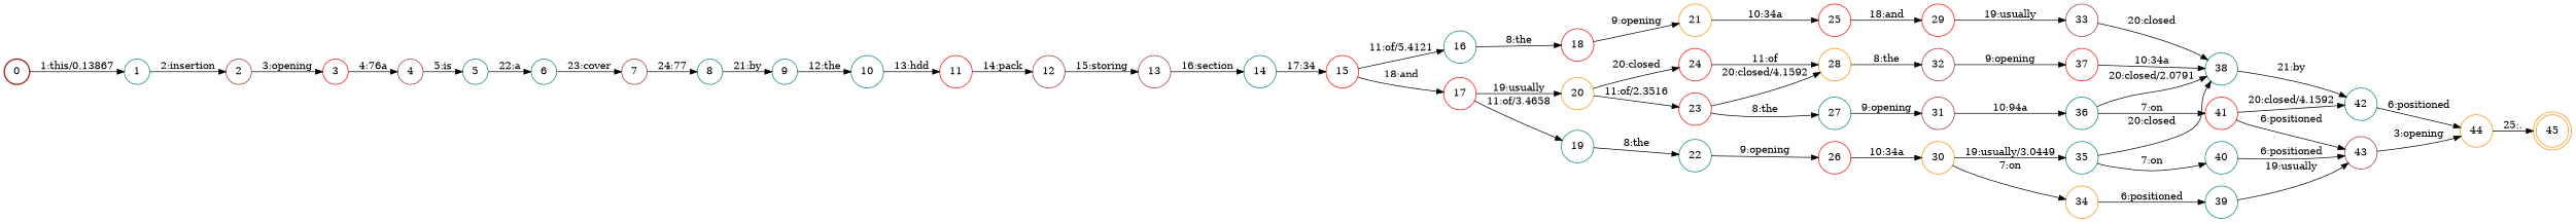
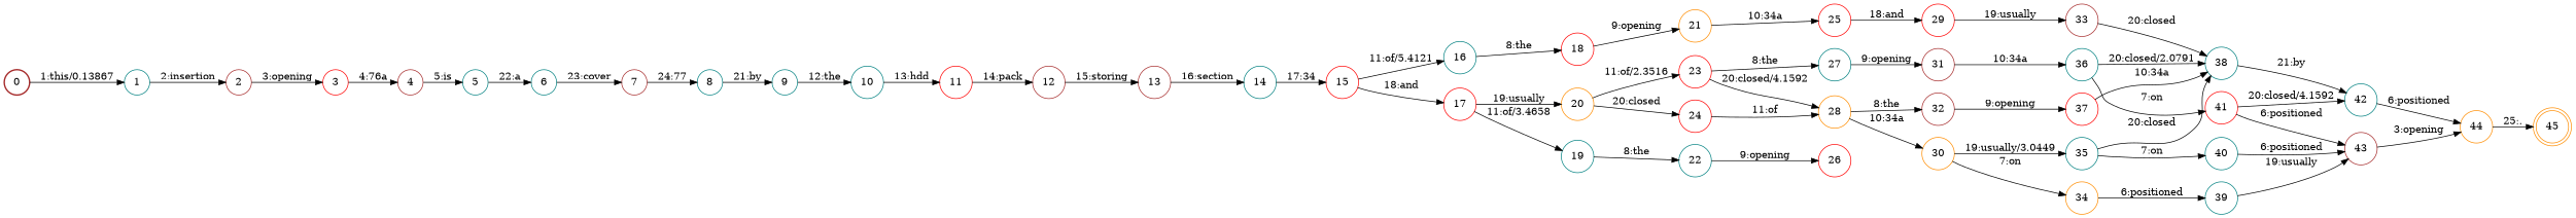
  digraph {
    nodesep=0.25
    rankdir=LR
    ranksep=0.4
    node [color=teal fontsize=14 shape=circle style=solid]
    edge [fontsize=14]
    n1 [color=brown label=0 style=bold]
    n2 [label=1]
    n3 [color=brown label=2]
    n4 [color=red label=3]
    n5 [color=brown label=4]
    n6 [label=5]
    n7 [label=6]
    n8 [color=brown label=7]
    n9 [label=8]
    n10 [label=9]
    n11 [label=10]
    n12 [color=red label=11]
    n13 [color=brown label=12]
    n14 [color=brown label=13]
    n15 [label=14]
    n16 [color=red label=15]
    n17 [label=16]
    n18 [color=red label=17]
    n19 [color=red label=18]
    n20 [label=19]
    n21 [color=darkorange label=20]
    n22 [color=darkorange label=21]
    n23 [label=22]
    n24 [color=red label=23]
    n25 [color=red label=24]
    n26 [color=red label=25]
    n27 [color=red label=26]
    n28 [label=27]
    n29 [color=darkorange label=28]
    n30 [color=red label=29]
    n31 [color=darkorange label=30]
    n32 [color=brown label=31]
    n33 [color=brown label=32]
    n34 [color=brown label=33]
    n35 [color=darkorange label=34]
    n36 [label=35]
    n37 [label=36]
    n38 [color=red label=37]
    n39 [label=38]
    n40 [label=39]
    n41 [label=40]
    n42 [color=red label=41]
    n43 [label=42]
    n44 [color=brown label=43]
    n45 [color=darkorange label=44]
    n46 [color=darkorange label=45 shape=doublecircle]
    n1 -> n2 [label="1:this/0.13867"]
    n2 -> n3 [label="2:insertion"]
    n3 -> n4 [label="3:opening"]
    n4 -> n5 [label="4:76a"]
    n5 -> n6 [label="5:is"]
    n6 -> n7 [label="22:a"]
    n7 -> n8 [label="23:cover"]
    n8 -> n9 [label="24:77"]
    n9 -> n10 [label="21:by"]
    n10 -> n11 [label="12:the"]
    n11 -> n12 [label="13:hdd"]
    n12 -> n13 [label="14:pack"]
    n13 -> n14 [label="15:storing"]
    n14 -> n15 [label="16:section"]
    n15 -> n16 [label="17:34"]
    n16 -> n17 [label="11:of/5.4121"]
    n16 -> n18 [label="18:and"]
    n17 -> n19 [label="8:the"]
    n18 -> n20 [label="11:of/3.4658"]
    n18 -> n21 [label="19:usually"]
    n19 -> n22 [label="9:opening"]
    n20 -> n23 [label="8:the"]
    n21 -> n24 [label="11:of/2.3516"]
    n21 -> n25 [label="20:closed"]
    n22 -> n26 [label="10:34a"]
    n23 -> n27 [label="9:opening"]
    n24 -> n28 [label="8:the"]
    n24 -> n29 [label="20:closed/4.1592"]
    n25 -> n29 [label="11:of"]
    n26 -> n30 [label="18:and"]
-   n27 -> n31 [label="10:34a"]
+   n29 -> n31 [label="10:34a"]
    n28 -> n32 [label="9:opening"]
    n29 -> n33 [label="8:the"]
    n30 -> n34 [label="19:usually"]
    n31 -> n35 [label="7:on"]
    n31 -> n36 [label="19:usually/3.0449"]
-   n32 -> n37 [label="10:94a"]
+   n32 -> n37 [label="10:34a"]
    n33 -> n38 [label="9:opening"]
    n34 -> n39 [label="20:closed"]
    n35 -> n40 [label="6:positioned"]
    n36 -> n39 [label="20:closed"]
    n36 -> n41 [label="7:on"]
    n37 -> n39 [label="20:closed/2.0791"]
    n37 -> n42 [label="7:on"]
    n38 -> n39 [label="10:34a"]
    n39 -> n43 [label="21:by"]
    n40 -> n44 [label="19:usually"]
    n41 -> n44 [label="6:positioned"]
    n42 -> n43 [label="20:closed/4.1592"]
    n42 -> n44 [label="6:positioned"]
    n43 -> n45 [label="6:positioned"]
    n44 -> n45 [label="3:opening"]
    n45 -> n46 [label="25:."]
  }
